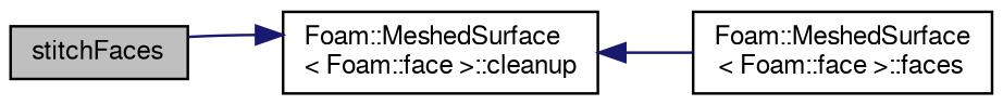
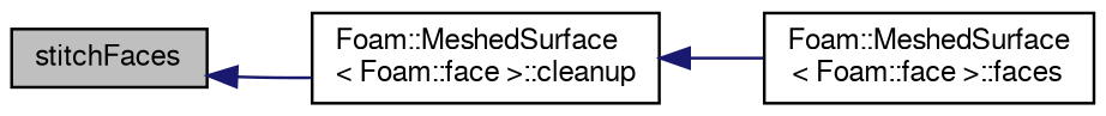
  digraph {
    rankdir=LR
    node [color=black fontname=FreeSans fontsize=10 shape=record]
    edge [color=midnightblue dir=back fontname=FreeSans fontsize=10 labelfontname=FreeSans labelfontsize=10 style=solid]
    n1 [fillcolor=grey75 fontcolor=black height=0.2 label=stitchFaces style=filled width=0.4]
    n2 [height=0.2 label="Foam::MeshedSurface\l\< Foam::face \>::cleanup" width=0.4]
    n3 [height=0.2 label="Foam::MeshedSurface\l\< Foam::face \>::faces" width=0.4]
-   n2 -> n1
+   n1 -> n2
    n2 -> n3
  }
